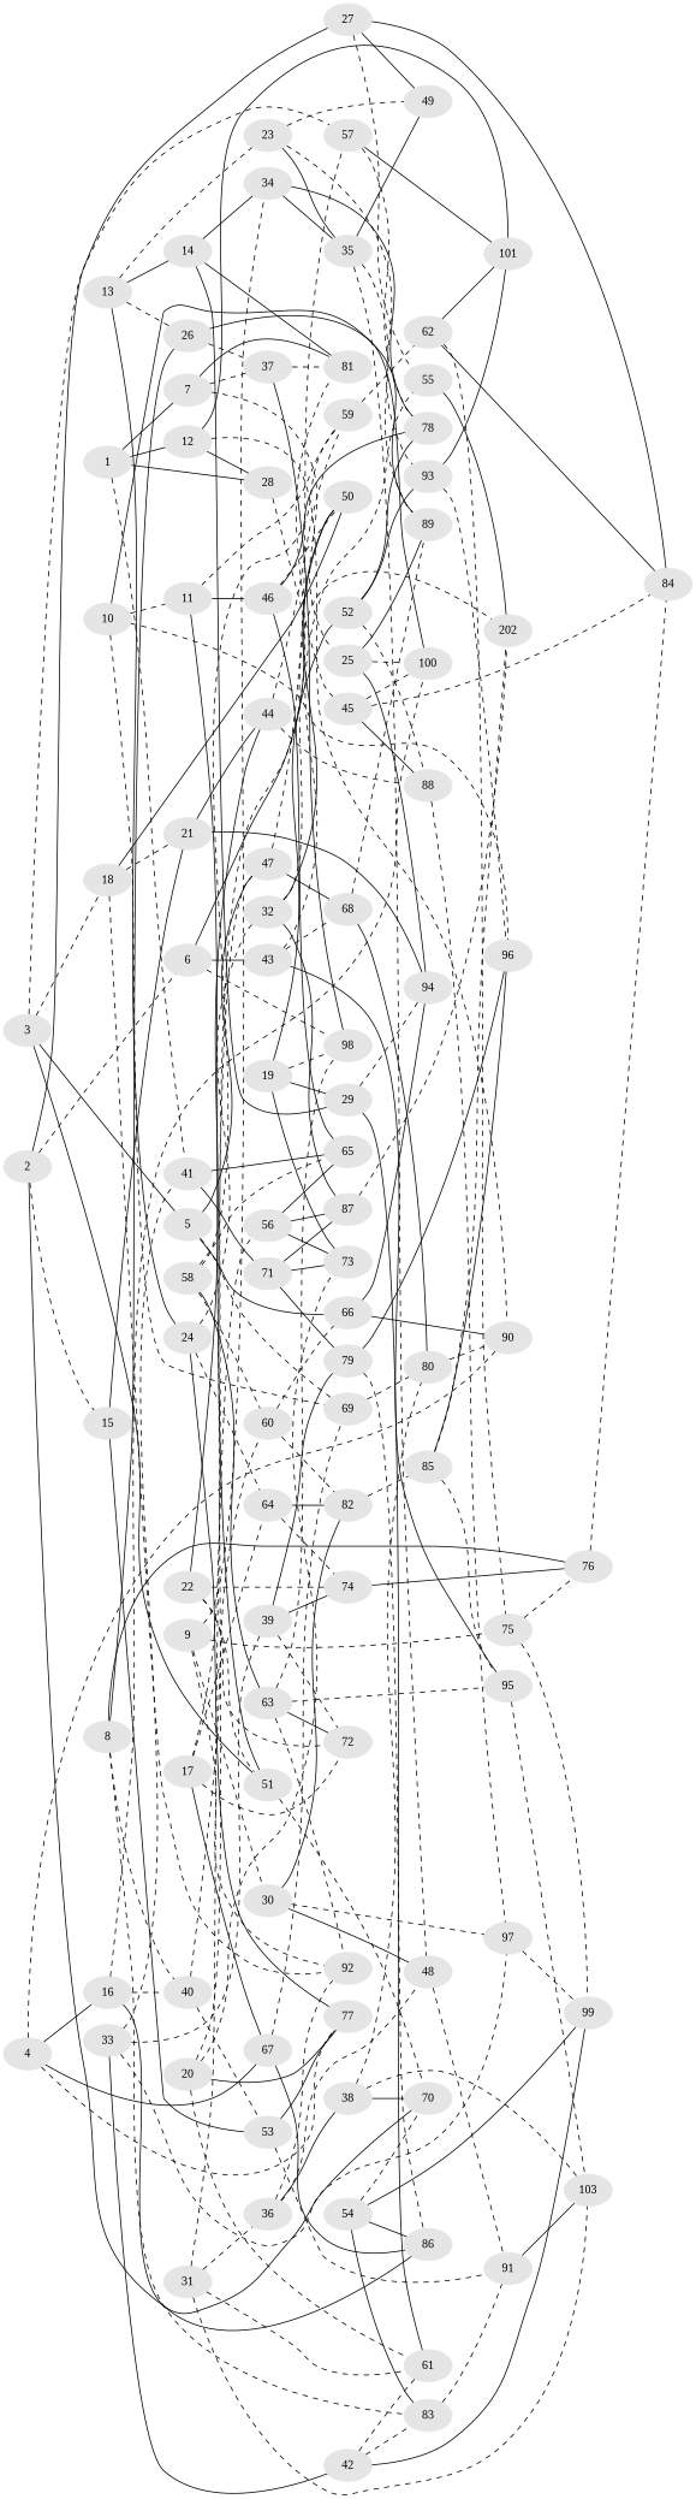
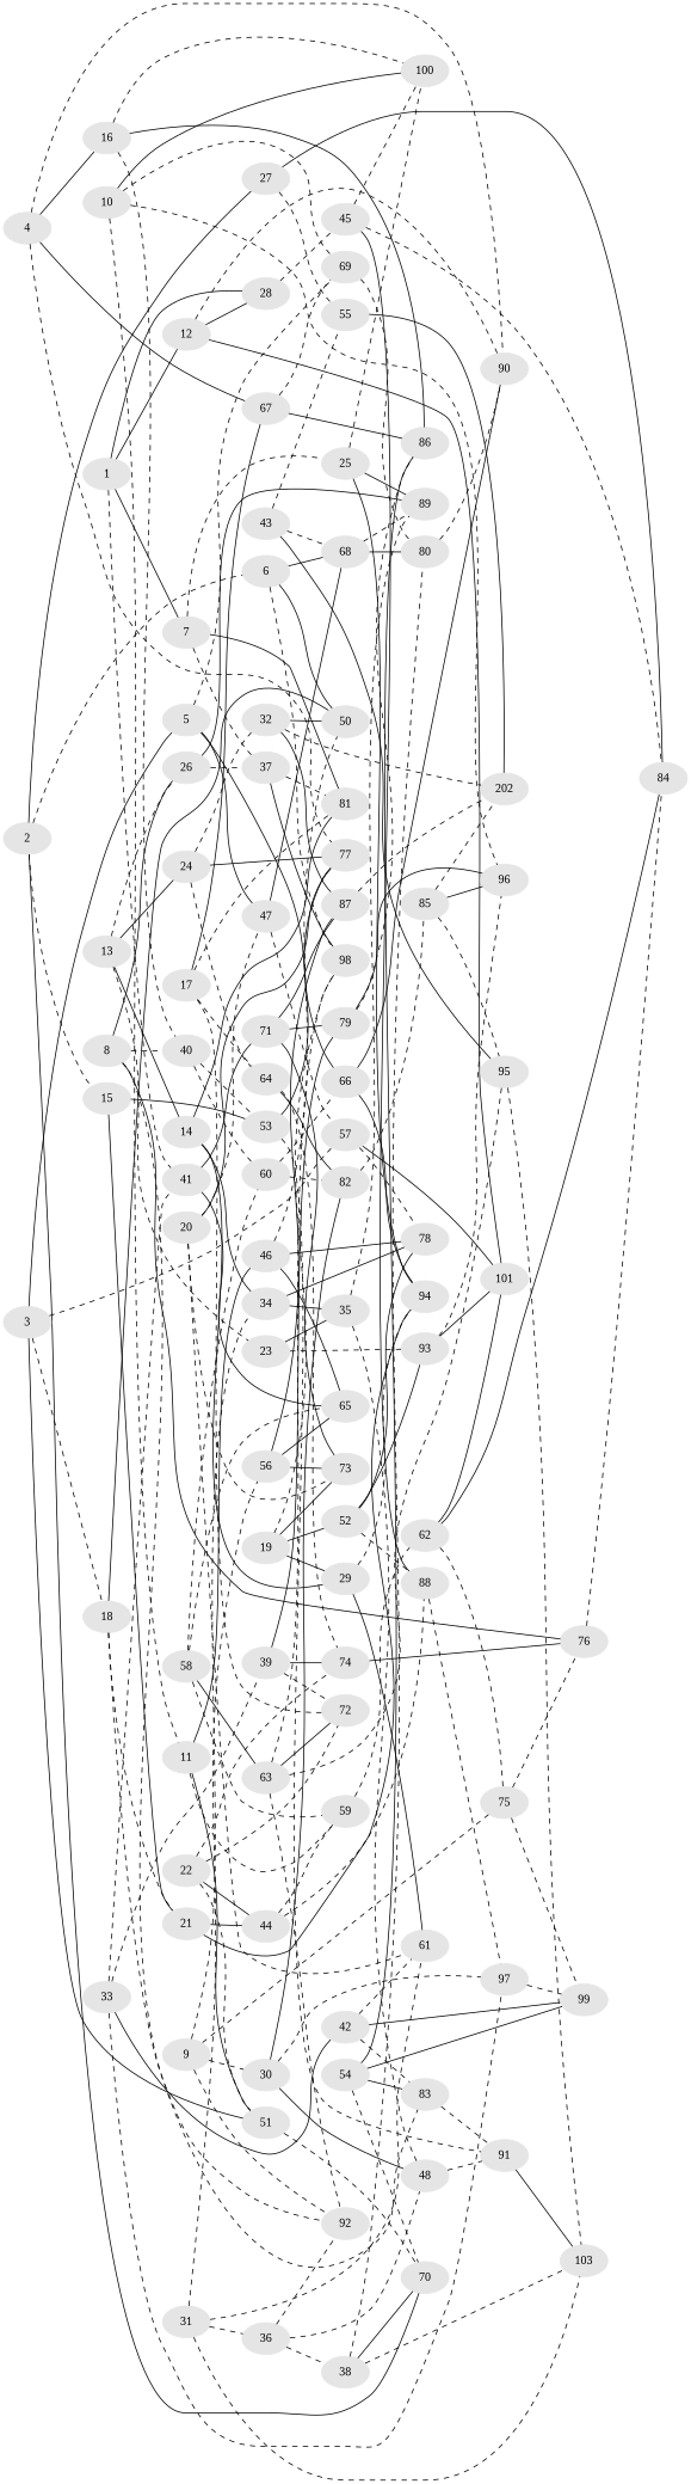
  graph {
    fontname="Liberation Serif"
    rankdir=LR
    node [color=gray90 fontname="Liberation Serif" style=filled]
    edge [fontname="Liberation Serif" style=dashed]
    1
    7
    12
    28
    41
    25
    37
    81
    90
    101
    45
    65
    71
    2
    6
    15
    27
    70
    43
    50
    98
    21
    53
-   49
    55
    84
    3
    5
    18
    51
    57
    47
    66
    69
    92
    78
    4
    16
    67
    77
    40
    100
    86
    68
    94
    80
    95
    89
    8
    26
    76
    83
    60
    91
    9
    30
    34
    75
    48
    82
    97
    35
    99
    10
    11
    96
    46
    59
    62
    13
    14
    23
    24
    29
    93
    64
    32
    61
    44
    17
    72
    74
    19
    52
    73
    88
    20
    22
    87
    n90 [label=202]
    85
    31
    36
    56
    103
    38
    33
    39
    42
    79
    54
    58
    63
    1 -- 7 [style=solid]
    1 -- 12 [style=solid]
    1 -- 28 [style=solid]
    1 -- 41
    7 -- 25
    7 -- 37
    7 -- 81 [style=solid]
    12 -- 28 [style=solid]
    12 -- 90
    12 -- 101 [style=solid]
    28 -- 45
    41 -- 65 [style=solid]
    41 -- 71 [style=solid]
    25 -- 100
    25 -- 94 [style=solid]
    25 -- 89 [style=solid]
    37 -- 81
    37 -- 98 [style=solid]
    45 -- 84
    45 -- 100
    45 -- 88 [style=solid]
    71 -- 73 [style=solid]
    71 -- 87 [style=solid]
    71 -- 79 [style=solid]
    2 -- 6
    2 -- 15
    2 -- 27 [style=solid]
    2 -- 70 [style=solid]
-   6 -- 43 [style=solid]
+   6 -- 68 [style=solid]
    6 -- 50 [style=solid]
    6 -- 98
    15 -- 21 [style=solid]
    15 -- 53 [style=solid]
-   27 -- 49 [style=solid]
    27 -- 55
    27 -- 84 [style=solid]
    43 -- 55
    43 -- 68
    43 -- 95 [style=solid]
    21 -- 94 [style=solid]
    21 -- 44 [style=solid]
    53 -- 77 [style=solid]
    53 -- 91
    55 -- n90 [style=solid]
    3 -- 5 [style=solid]
    3 -- 18
    3 -- 51 [style=solid]
    3 -- 57
    5 -- 47 [style=solid]
    5 -- 66 [style=solid]
    5 -- 69
    18 -- 50 [style=solid]
    18 -- 21
    18 -- 92
    51 -- 70
    57 -- 101 [style=solid]
    57 -- 78
    47 -- 57
    47 -- 68 [style=solid]
    66 -- 90 [style=solid]
    66 -- 94 [style=solid]
    69 -- 80
    4 -- 90
    4 -- 16 [style=solid]
    4 -- 67 [style=solid]
    4 -- 77
    16 -- 40
    16 -- 100
    16 -- 86 [style=solid]
    67 -- 69
    67 -- 86 [style=solid]
    40 -- 53
    40 -- 60
    68 -- 80 [style=solid]
    68 -- 89
    80 -- 90
    95 -- 103
    8 -- 40
    8 -- 26 [style=solid]
    8 -- 76 [style=solid]
    8 -- 83
    26 -- 37
    26 -- 89 [style=solid]
    76 -- 84
    83 -- 91
    60 -- 66
    60 -- 82
    91 -- 103 [style=solid]
    9 -- 92
    9 -- 30
    9 -- 34
    9 -- 75
    30 -- 48 [style=solid]
    30 -- 82 [style=solid]
    30 -- 97
    34 -- 78 [style=solid]
    34 -- 35 [style=solid]
    75 -- 76
    75 -- 99
    48 -- 91
    82 -- 85
    97 -- 99
-   35 -- 49 [style=solid]
    35 -- 89
    35 -- 48
    10 -- 69
    10 -- 100 [style=solid]
    10 -- 11
    10 -- 96
    11 -- 51 [style=solid]
    11 -- 46 [style=solid]
    11 -- 59
    46 -- 65 [style=solid]
    46 -- 50
    46 -- 78 [style=solid]
    59 -- 62
    62 -- 101 [style=solid]
    62 -- 84 [style=solid]
    62 -- 75
    13 -- 26
    13 -- 14 [style=solid]
    13 -- 23
    13 -- 24 [style=solid]
    14 -- 81 [style=solid]
    14 -- 34 [style=solid]
    14 -- 29 [style=solid]
-   23 -- 49
    23 -- 35 [style=solid]
    23 -- 93
    24 -- 77 [style=solid]
    24 -- 64
    24 -- 32
    29 -- 94
    29 -- 61 [style=solid]
    93 -- 101 [style=solid]
    93 -- 96
    64 -- 82 [style=solid]
    64 -- 74
    32 -- 50 [style=solid]
    32 -- 87 [style=solid]
    32 -- n90
    44 -- 59
    44 -- 88
    17 -- 81
    17 -- 67 [style=solid]
    17 -- 64
    17 -- 72
    74 -- 76 [style=solid]
    19 -- 98
    19 -- 29 [style=solid]
    19 -- 52 [style=solid]
    19 -- 73 [style=solid]
    52 -- 78 [style=solid]
    52 -- 93 [style=solid]
    52 -- 88
    88 -- 97
    20 -- 47
    20 -- 77 [style=solid]
    20 -- 61
    20 -- 73
    22 -- 51
    22 -- 44 [style=solid]
    22 -- 72
    22 -- 74
    87 -- n90
    85 -- 95
    85 -- 96 [style=solid]
    85 -- n90
    31 -- 61
    31 -- 36
    31 -- 56
    31 -- 103
    36 -- 92
    36 -- 48
-   36 -- 38 [style=solid]
+   36 -- 38
    56 -- 65 [style=solid]
    56 -- 73 [style=solid]
    56 -- 87 [style=solid]
    38 -- 70 [style=solid]
    38 -- 80
    38 -- 103
    33 -- 41
    33 -- 97
    33 -- 39
    33 -- 42 [style=solid]
    39 -- 72
    39 -- 74 [style=solid]
    39 -- 79 [style=solid]
    42 -- 83
    42 -- 99 [style=solid]
    42 -- 61
    79 -- 86
    79 -- 96 [style=solid]
    54 -- 70
    54 -- 86 [style=solid]
    54 -- 83 [style=solid]
    54 -- 99 [style=solid]
    58 -- 65
    58 -- 60
    58 -- 59
    58 -- 63 [style=solid]
    63 -- 98
    63 -- 92
    63 -- 95
    63 -- 72 [style=solid]
  }
